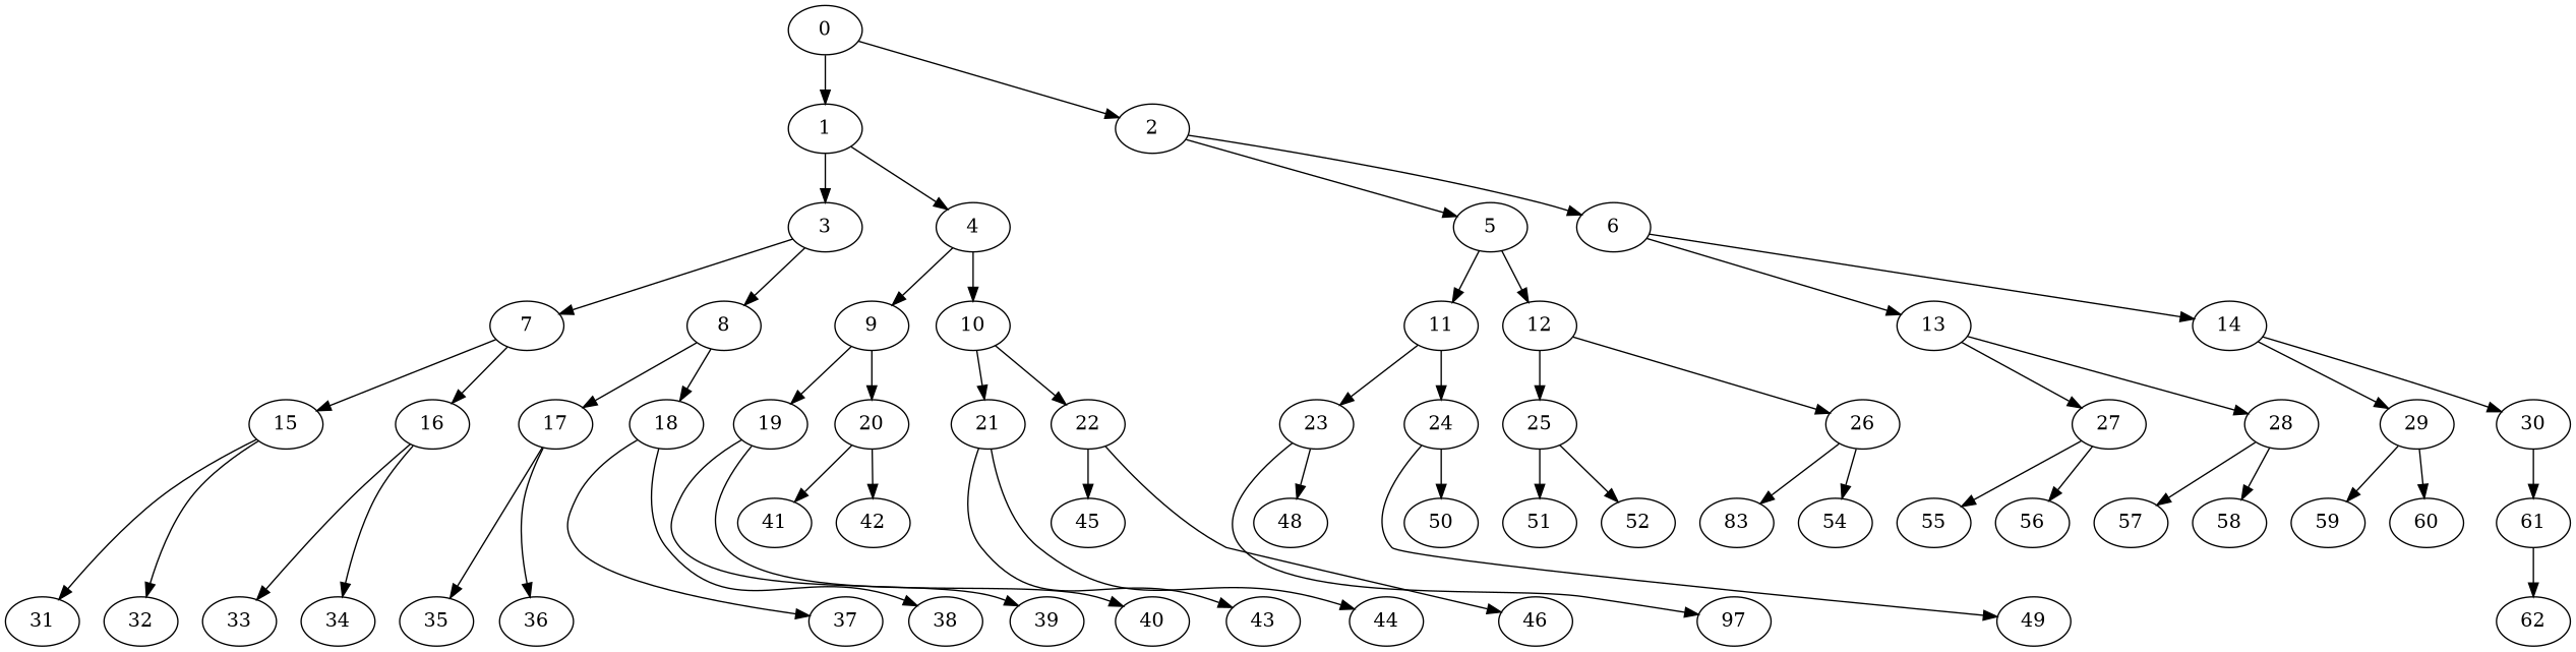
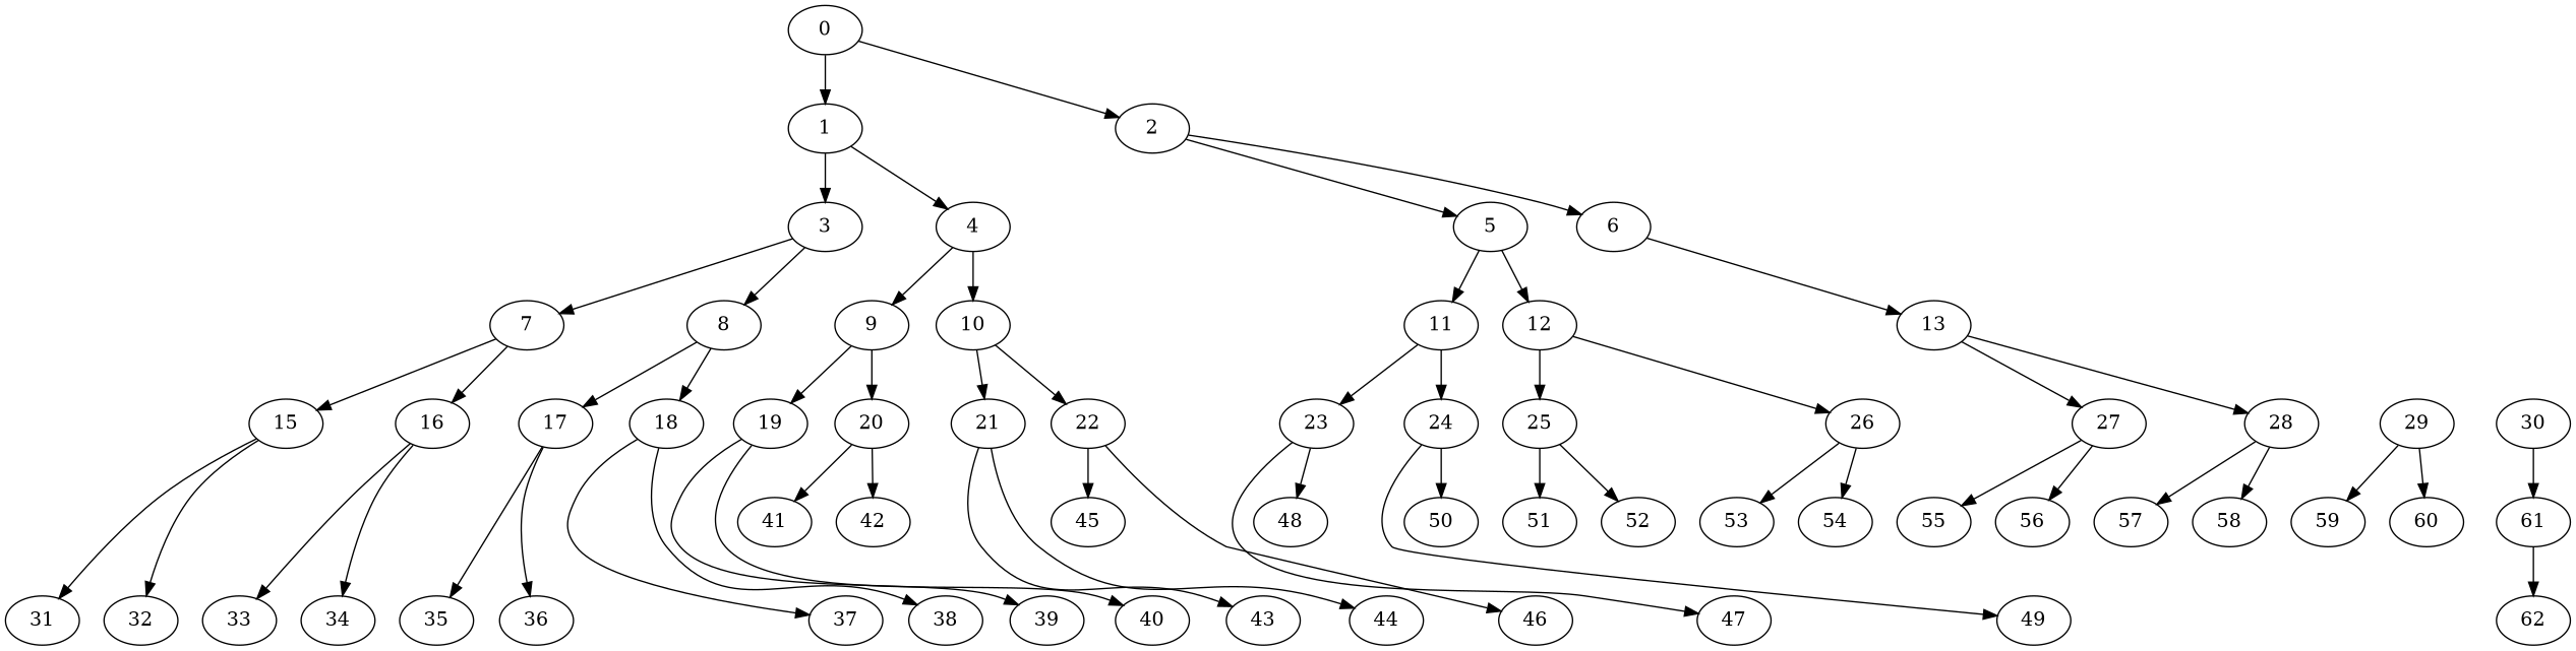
  digraph {
    edge [weight=0]
    0
    1
    2
    3
    4
    5
    6
    7
    8
    9
    10
    11
    12
    13
-   14
    15
    16
    17
    18
    19
    20
    21
    22
    23
    24
    25
    26
    27
    28
    29
    30
    31
    32
    33
    34
    35
    36
    37
    38
    39
    40
    41
    42
    43
    44
    45
    46
-   47 [label=97]
+   47
    48
    49
    50
    51
    52
-   53 [label=83]
+   53
    54
    55
    56
    57
    58
    59
    60
    61
    62
    0 -> 1 [weight=1]
    0 -> 2
    1 -> 3 [weight=1]
    1 -> 4
    2 -> 5
    2 -> 6
    3 -> 7
    3 -> 8
    4 -> 9
    4 -> 10 [weight=1]
    5 -> 11 [weight=1]
    5 -> 12 [weight=1]
    6 -> 13
-   6 -> 14
    7 -> 15
    7 -> 16
    8 -> 17
    8 -> 18
    9 -> 19
    9 -> 20 [weight=1]
    10 -> 21
    10 -> 22
    11 -> 23 [weight=1]
    11 -> 24 [weight=2]
    12 -> 25 [weight=1]
    12 -> 26
    13 -> 27
    13 -> 28
-   14 -> 29
-   14 -> 30
    15 -> 31
    15 -> 32
    16 -> 33
    16 -> 34
    17 -> 35
    17 -> 36
    18 -> 37
    18 -> 38
    19 -> 39
    19 -> 40
    20 -> 41 [weight=2]
    20 -> 42 [weight=2]
    21 -> 43
    21 -> 44
    22 -> 45 [weight=1]
    22 -> 46
    23 -> 47
    23 -> 48 [weight=1]
    24 -> 49
    24 -> 50 [weight=1]
    25 -> 51 [weight=1]
    25 -> 52
    26 -> 53
    26 -> 54
    27 -> 55
    27 -> 56
    28 -> 57
    28 -> 58
    29 -> 59
    29 -> 60
    30 -> 61 [weight=1]
    61 -> 62 [weight=1]
  }
